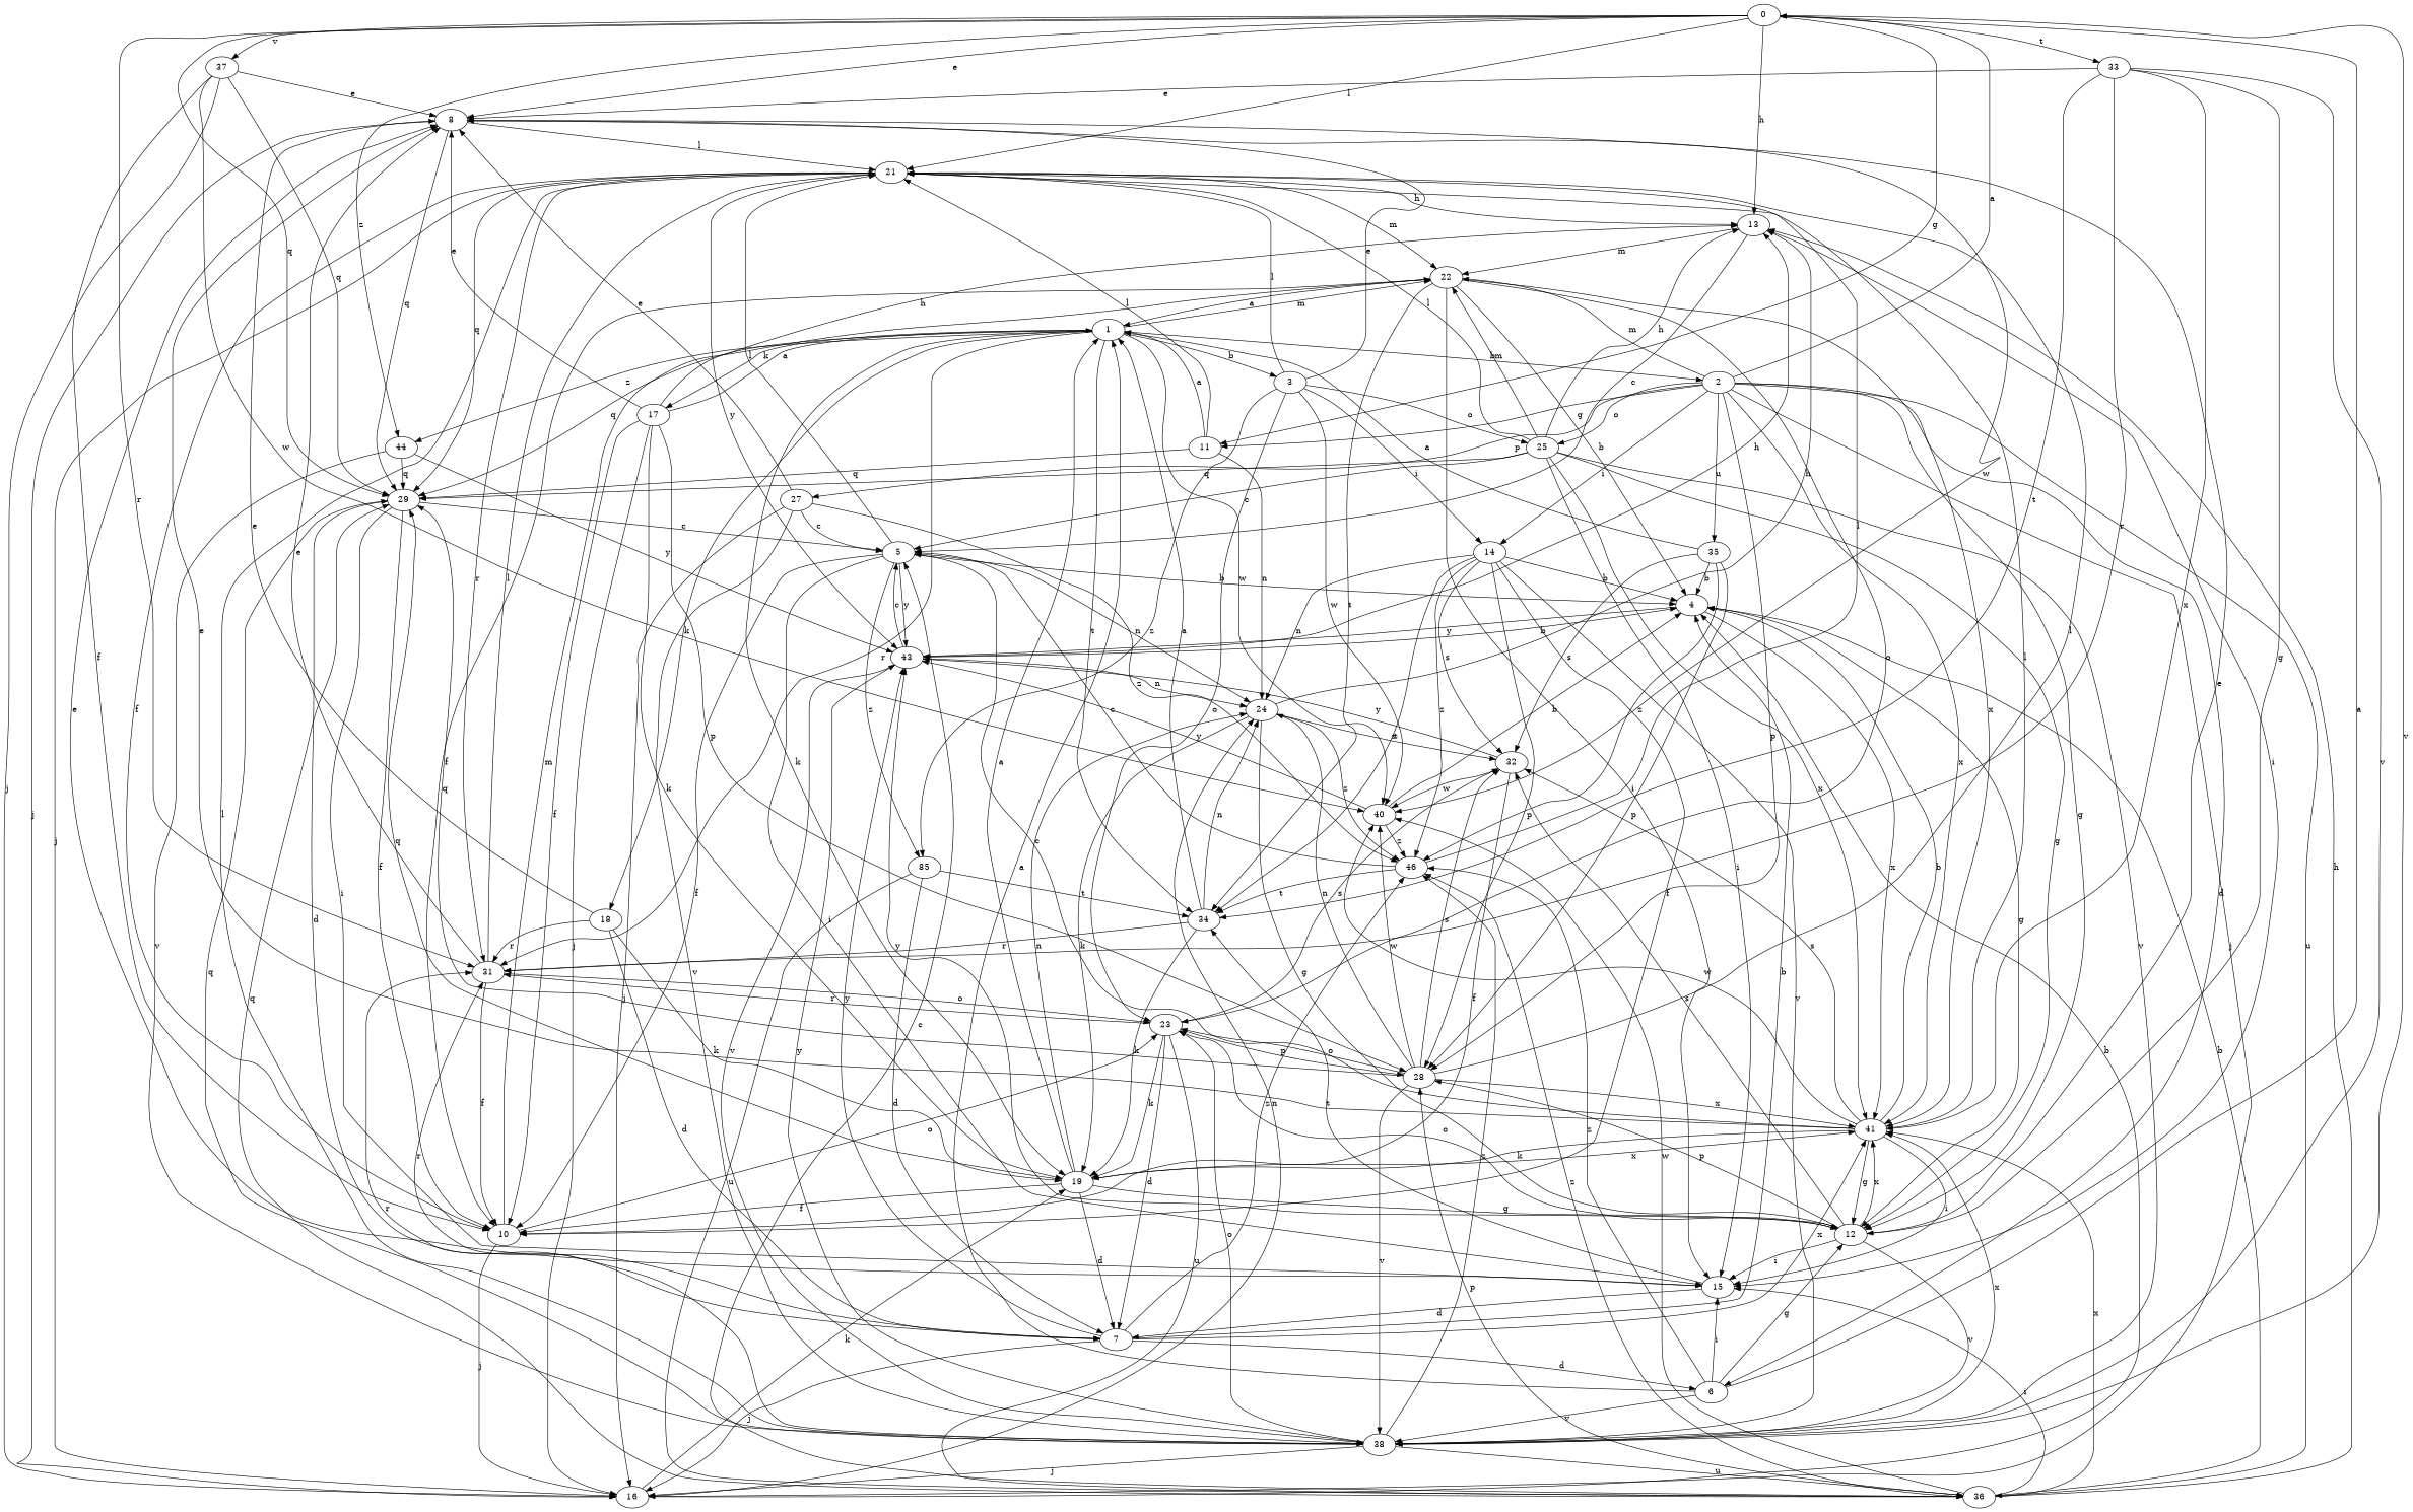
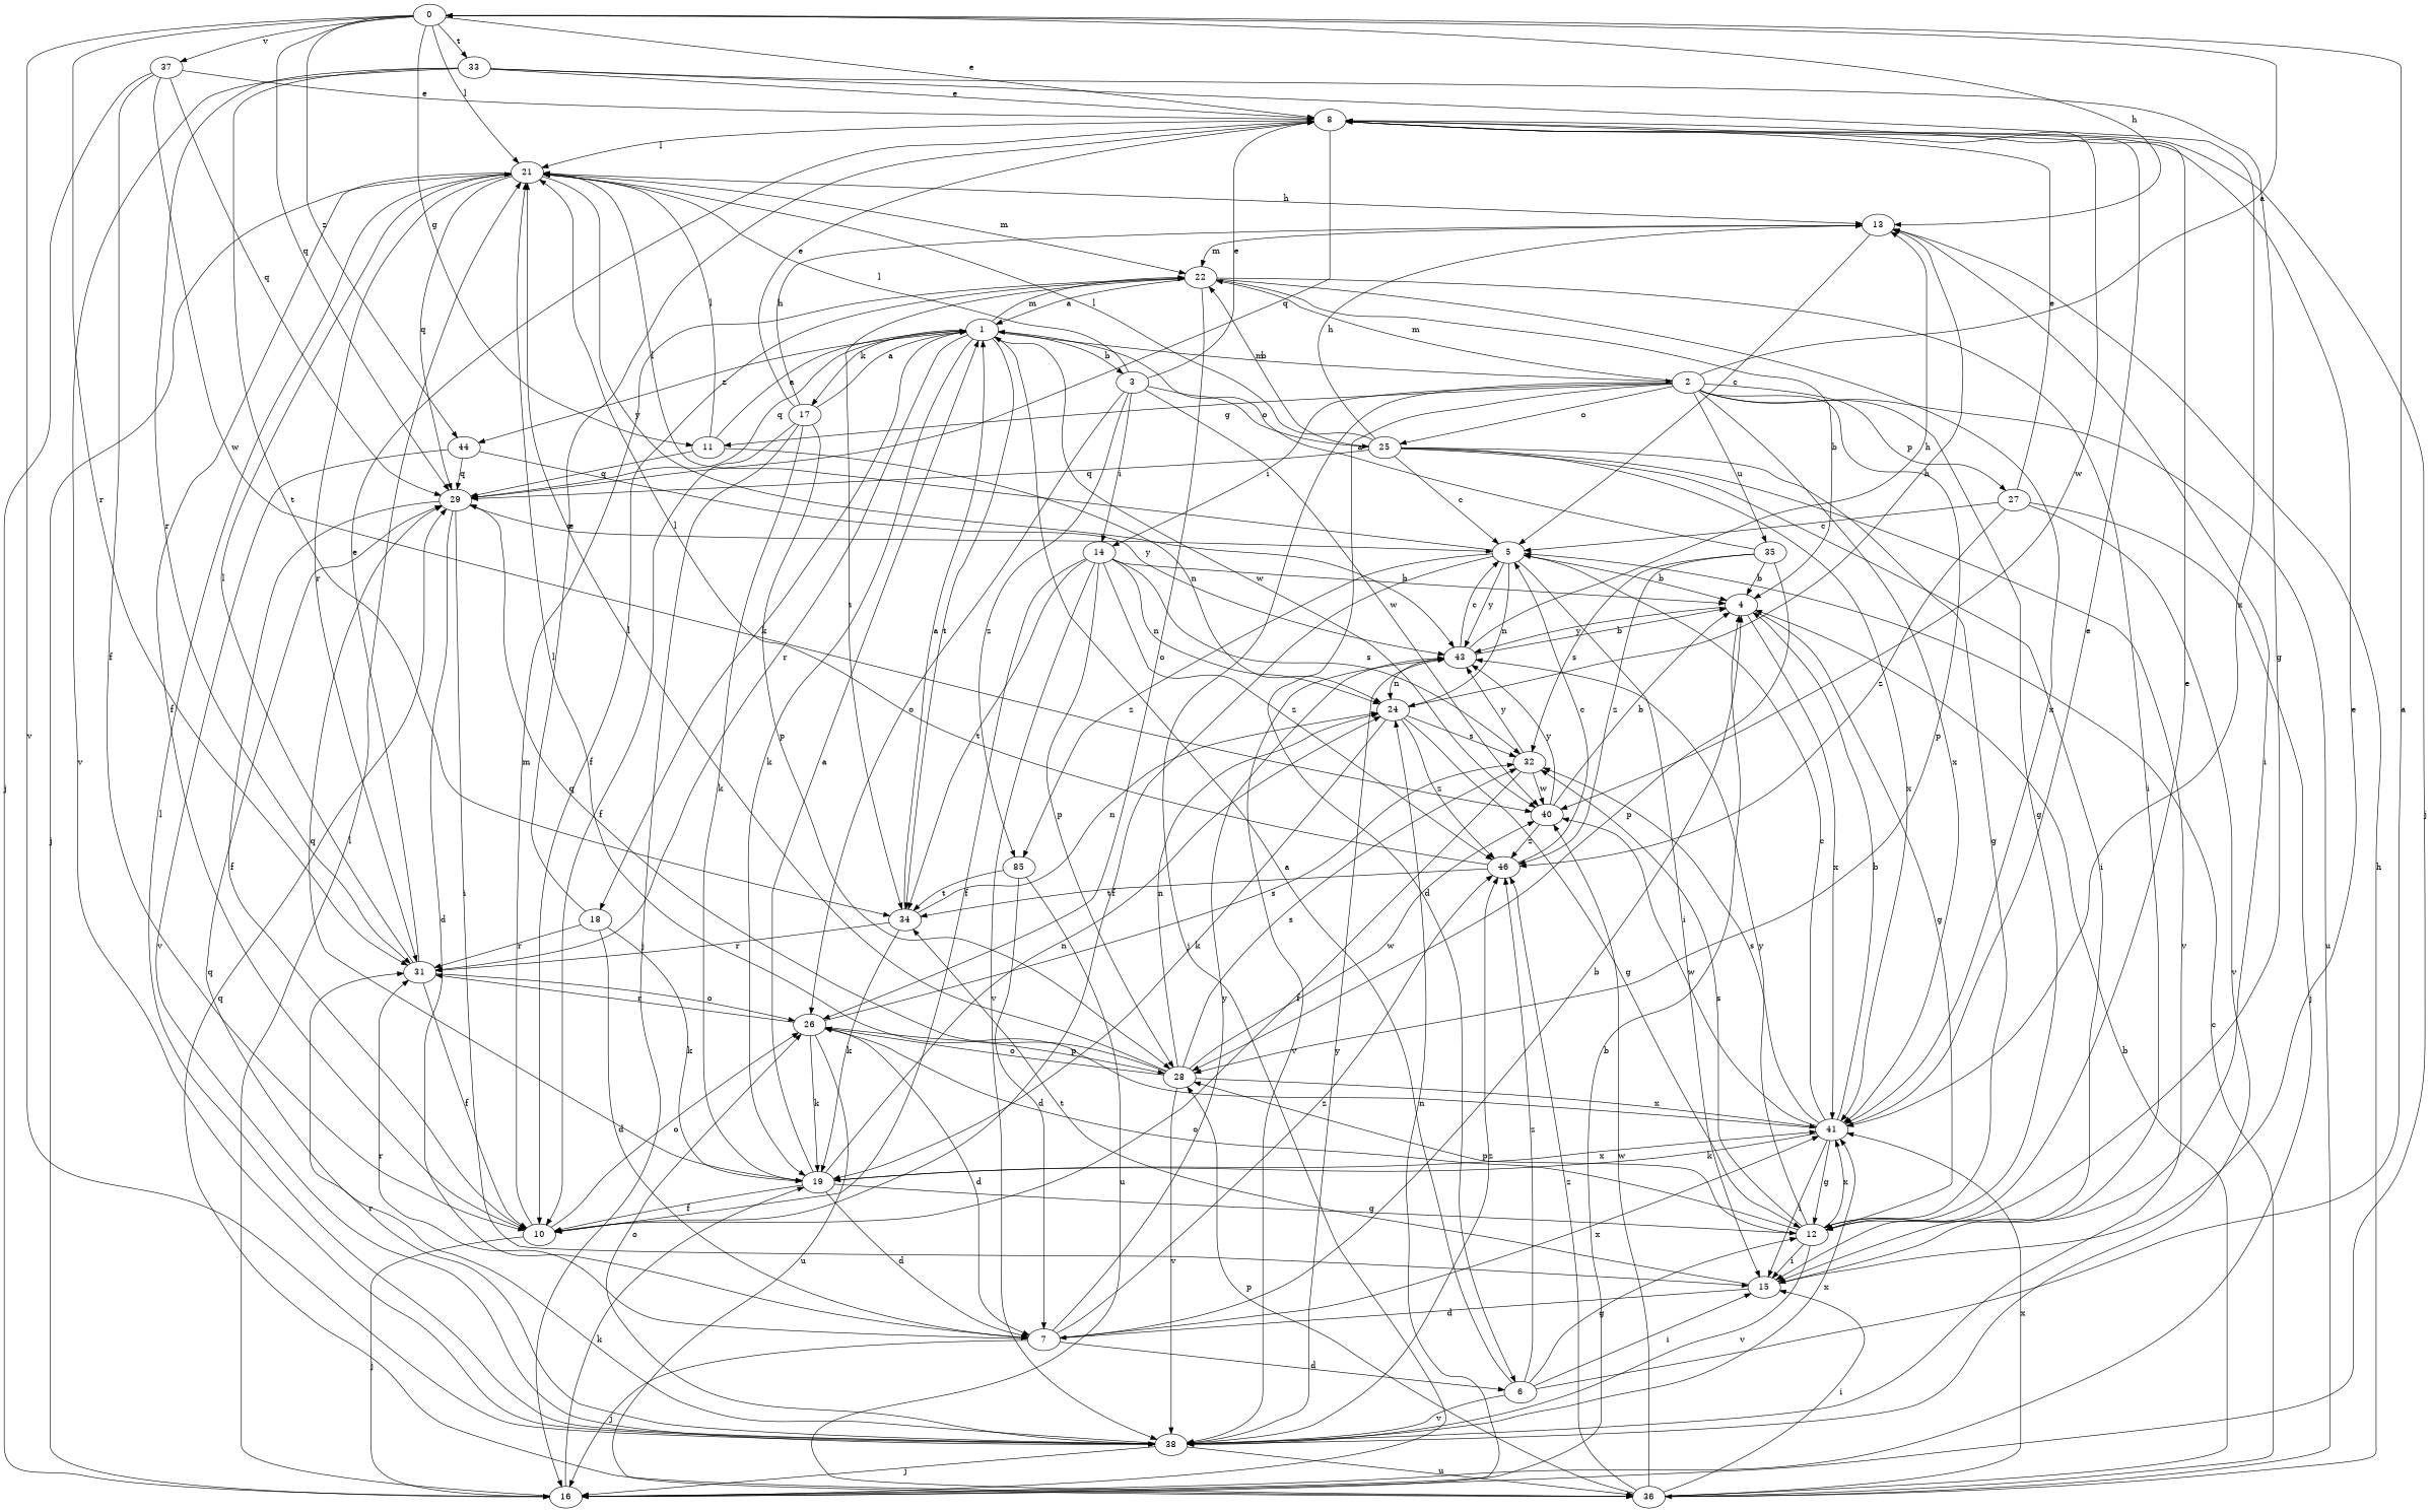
  strict digraph {
    0
    8
    11
    13
    21
    29
    31
    33
    37
    38
    44
    40
    16
    1
    24
    22
    5
    15
    43
    10
    7
-   26 [label=23]
+   26
    34
    12
    41
    36
    46
    2
    3
    17
    18
    19
    6
    14
    25
    27
    28
    35
    n39 [label=85]
    4
    32
    0 -> 8 [label=e]
    0 -> 11 [label=g]
    0 -> 13 [label=h]
    0 -> 21 [label=l]
    0 -> 29 [label=q]
    0 -> 31 [label=r]
    0 -> 33 [label=t]
    0 -> 37 [label=v]
    0 -> 38 [label=v]
    0 -> 44 [label=z]
    8 -> 21 [label=l]
    8 -> 29 [label=q]
    8 -> 40 [label=w]
    8 -> 16 [label=j]
    11 -> 21 [label=l]
    11 -> 29 [label=q]
    11 -> 1 [label=a]
    11 -> 24 [label=n]
    13 -> 22 [label=m]
    13 -> 5 [label=c]
    13 -> 15 [label=i]
    21 -> 13 [label=h]
    21 -> 29 [label=q]
    21 -> 31 [label=r]
    21 -> 16 [label=j]
    21 -> 22 [label=m]
    21 -> 43 [label=y]
    21 -> 10 [label=f]
    29 -> 5 [label=c]
    29 -> 15 [label=i]
    29 -> 10 [label=f]
    29 -> 7 [label=d]
    31 -> 8 [label=e]
    31 -> 21 [label=l]
    31 -> 10 [label=f]
    31 -> 26 [label=o]
    33 -> 8 [label=e]
    33 -> 31 [label=r]
    33 -> 38 [label=v]
    33 -> 34 [label=t]
    33 -> 12 [label=g]
    33 -> 41 [label=x]
    37 -> 8 [label=e]
    37 -> 29 [label=q]
    37 -> 40 [label=w]
    37 -> 16 [label=j]
    37 -> 10 [label=f]
    38 -> 21 [label=l]
    38 -> 29 [label=q]
    38 -> 31 [label=r]
    38 -> 16 [label=j]
    38 -> 43 [label=y]
    38 -> 26 [label=o]
    38 -> 41 [label=x]
    38 -> 36 [label=u]
    38 -> 46 [label=z]
    44 -> 29 [label=q]
    44 -> 38 [label=v]
    44 -> 43 [label=y]
    40 -> 43 [label=y]
    40 -> 46 [label=z]
    40 -> 4 [label=b]
+   16 -> 21 [label=l]
    16 -> 24 [label=n]
    16 -> 19 [label=k]
    16 -> 4 [label=b]
    1 -> 29 [label=q]
    1 -> 31 [label=r]
    1 -> 44 [label=z]
    1 -> 40 [label=w]
    1 -> 22 [label=m]
    1 -> 34 [label=t]
    1 -> 2 [label=b]
    1 -> 3 [label=b]
    1 -> 17 [label=k]
    1 -> 18 [label=k]
    1 -> 19 [label=k]
    24 -> 13 [label=h]
    24 -> 12 [label=g]
    24 -> 46 [label=z]
    24 -> 19 [label=k]
    24 -> 32 [label=s]
    22 -> 1 [label=a]
    22 -> 15 [label=i]
    22 -> 10 [label=f]
    22 -> 26 [label=o]
    22 -> 34 [label=t]
    22 -> 41 [label=x]
    22 -> 4 [label=b]
    5 -> 21 [label=l]
    5 -> 24 [label=n]
    5 -> 15 [label=i]
    5 -> 43 [label=y]
    5 -> 10 [label=f]
    5 -> n39 [label=z]
    5 -> 4 [label=b]
    15 -> 8 [label=e]
    15 -> 7 [label=d]
    15 -> 34 [label=t]
    43 -> 13 [label=h]
    43 -> 38 [label=v]
    43 -> 24 [label=n]
    43 -> 5 [label=c]
    43 -> 4 [label=b]
    10 -> 16 [label=j]
    10 -> 22 [label=m]
    10 -> 26 [label=o]
    7 -> 31 [label=r]
    7 -> 16 [label=j]
    7 -> 43 [label=y]
    7 -> 41 [label=x]
    7 -> 46 [label=z]
    7 -> 6 [label=d]
    7 -> 4 [label=b]
    26 -> 31 [label=r]
    26 -> 7 [label=d]
    26 -> 36 [label=u]
    26 -> 19 [label=k]
    26 -> 28 [label=p]
    26 -> 32 [label=s]
    34 -> 31 [label=r]
    34 -> 1 [label=a]
    34 -> 24 [label=n]
    34 -> 19 [label=k]
    12 -> 8 [label=e]
    12 -> 38 [label=v]
    12 -> 15 [label=i]
    12 -> 43 [label=y]
    12 -> 26 [label=o]
    12 -> 41 [label=x]
    12 -> 28 [label=p]
    12 -> 32 [label=s]
    41 -> 8 [label=e]
    41 -> 21 [label=l]
    41 -> 40 [label=w]
    41 -> 5 [label=c]
    41 -> 15 [label=i]
    41 -> 12 [label=g]
    41 -> 19 [label=k]
    41 -> 4 [label=b]
    41 -> 32 [label=s]
    36 -> 13 [label=h]
    36 -> 29 [label=q]
    36 -> 40 [label=w]
    36 -> 5 [label=c]
    36 -> 15 [label=i]
    36 -> 41 [label=x]
    36 -> 46 [label=z]
    36 -> 28 [label=p]
    36 -> 4 [label=b]
    46 -> 21 [label=l]
    46 -> 5 [label=c]
    46 -> 34 [label=t]
    2 -> 0 [label=a]
    2 -> 11 [label=g]
    2 -> 16 [label=j]
    2 -> 22 [label=m]
    2 -> 12 [label=g]
    2 -> 41 [label=x]
    2 -> 36 [label=u]
    2 -> 6 [label=d]
    2 -> 14 [label=i]
    2 -> 25 [label=o]
    2 -> 27 [label=p]
    2 -> 28 [label=p]
    2 -> 35 [label=u]
    3 -> 8 [label=e]
    3 -> 21 [label=l]
    3 -> 40 [label=w]
    3 -> 26 [label=o]
    3 -> 14 [label=i]
    3 -> 25 [label=o]
    3 -> n39 [label=z]
    17 -> 8 [label=e]
    17 -> 13 [label=h]
    17 -> 16 [label=j]
    17 -> 1 [label=a]
    17 -> 10 [label=f]
    17 -> 19 [label=k]
    17 -> 28 [label=p]
    18 -> 8 [label=e]
    18 -> 31 [label=r]
    18 -> 7 [label=d]
    18 -> 19 [label=k]
    19 -> 29 [label=q]
    19 -> 1 [label=a]
    19 -> 24 [label=n]
    19 -> 10 [label=f]
    19 -> 7 [label=d]
    19 -> 12 [label=g]
    19 -> 41 [label=x]
    6 -> 0 [label=a]
    6 -> 38 [label=v]
    6 -> 1 [label=a]
    6 -> 15 [label=i]
    6 -> 12 [label=g]
    6 -> 46 [label=z]
    14 -> 38 [label=v]
    14 -> 24 [label=n]
    14 -> 10 [label=f]
    14 -> 34 [label=t]
    14 -> 46 [label=z]
    14 -> 28 [label=p]
    14 -> 4 [label=b]
    14 -> 32 [label=s]
    25 -> 13 [label=h]
    25 -> 21 [label=l]
    25 -> 29 [label=q]
    25 -> 38 [label=v]
    25 -> 22 [label=m]
    25 -> 5 [label=c]
    25 -> 15 [label=i]
    25 -> 12 [label=g]
    25 -> 41 [label=x]
    27 -> 8 [label=e]
    27 -> 38 [label=v]
    27 -> 16 [label=j]
    27 -> 5 [label=c]
    27 -> 46 [label=z]
    28 -> 21 [label=l]
    28 -> 29 [label=q]
    28 -> 38 [label=v]
    28 -> 40 [label=w]
    28 -> 24 [label=n]
    28 -> 26 [label=o]
    28 -> 41 [label=x]
    28 -> 32 [label=s]
    35 -> 1 [label=a]
    35 -> 46 [label=z]
    35 -> 28 [label=p]
    35 -> 4 [label=b]
    35 -> 32 [label=s]
    n39 -> 7 [label=d]
    n39 -> 34 [label=t]
    n39 -> 36 [label=u]
    4 -> 43 [label=y]
    4 -> 12 [label=g]
    4 -> 41 [label=x]
    32 -> 40 [label=w]
    32 -> 43 [label=y]
    32 -> 10 [label=f]
  }
